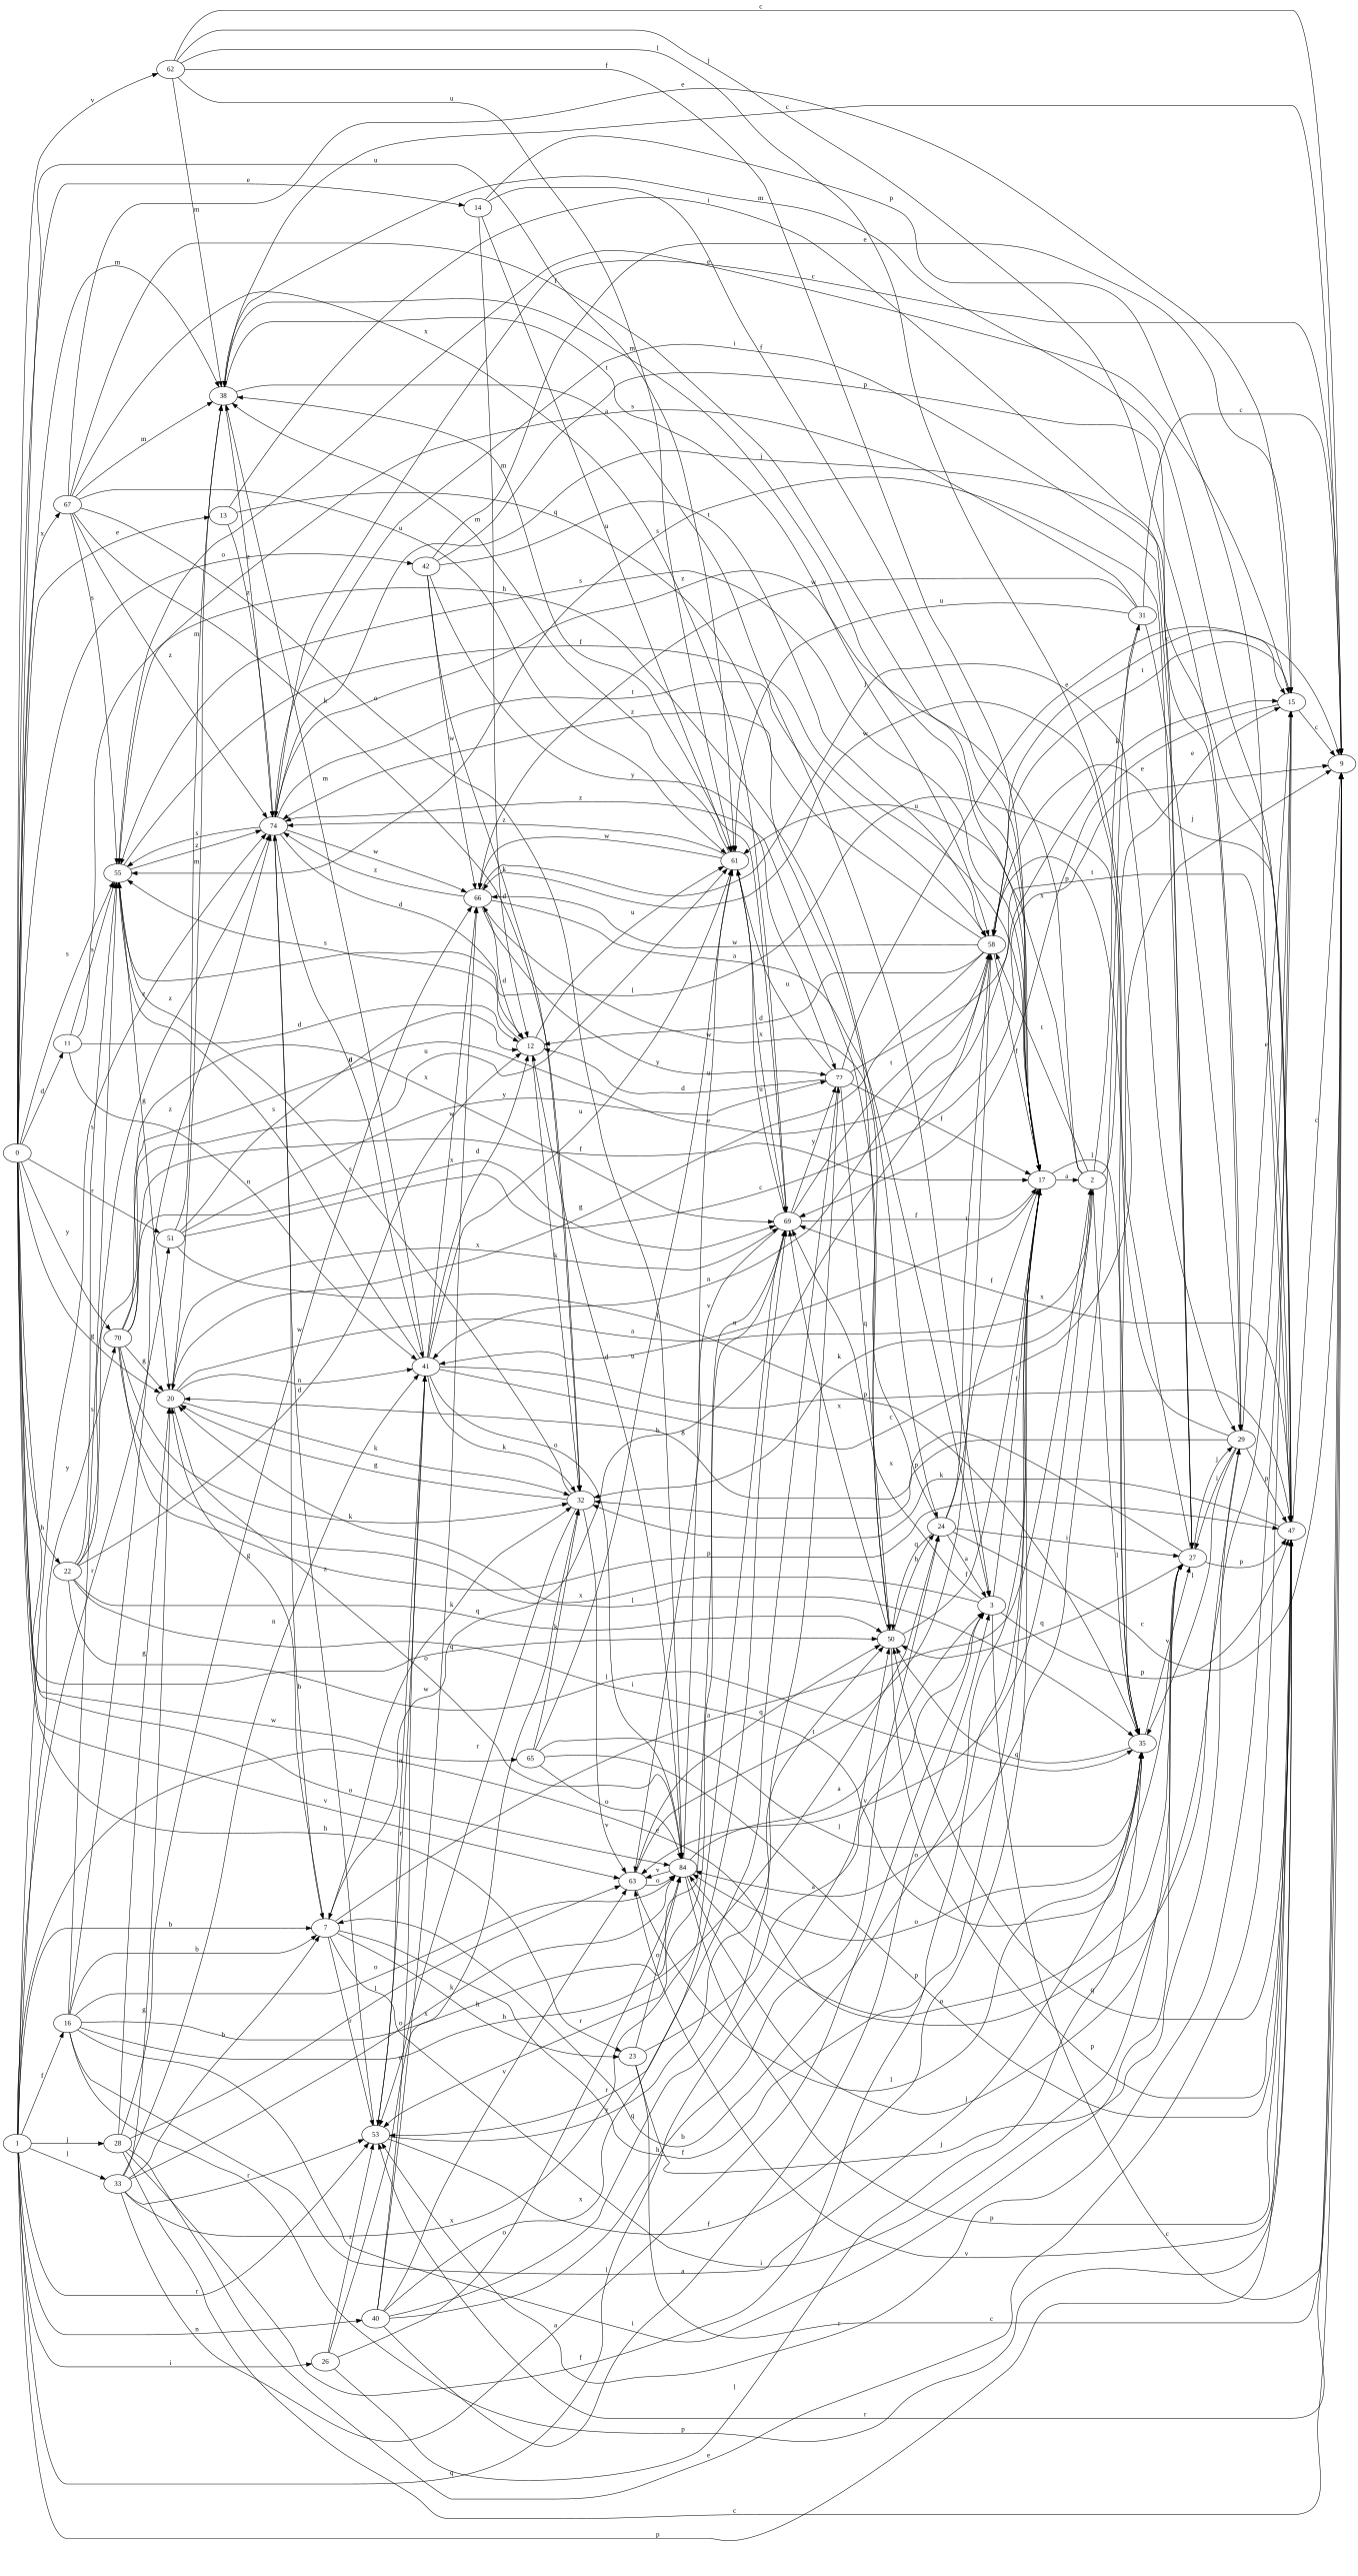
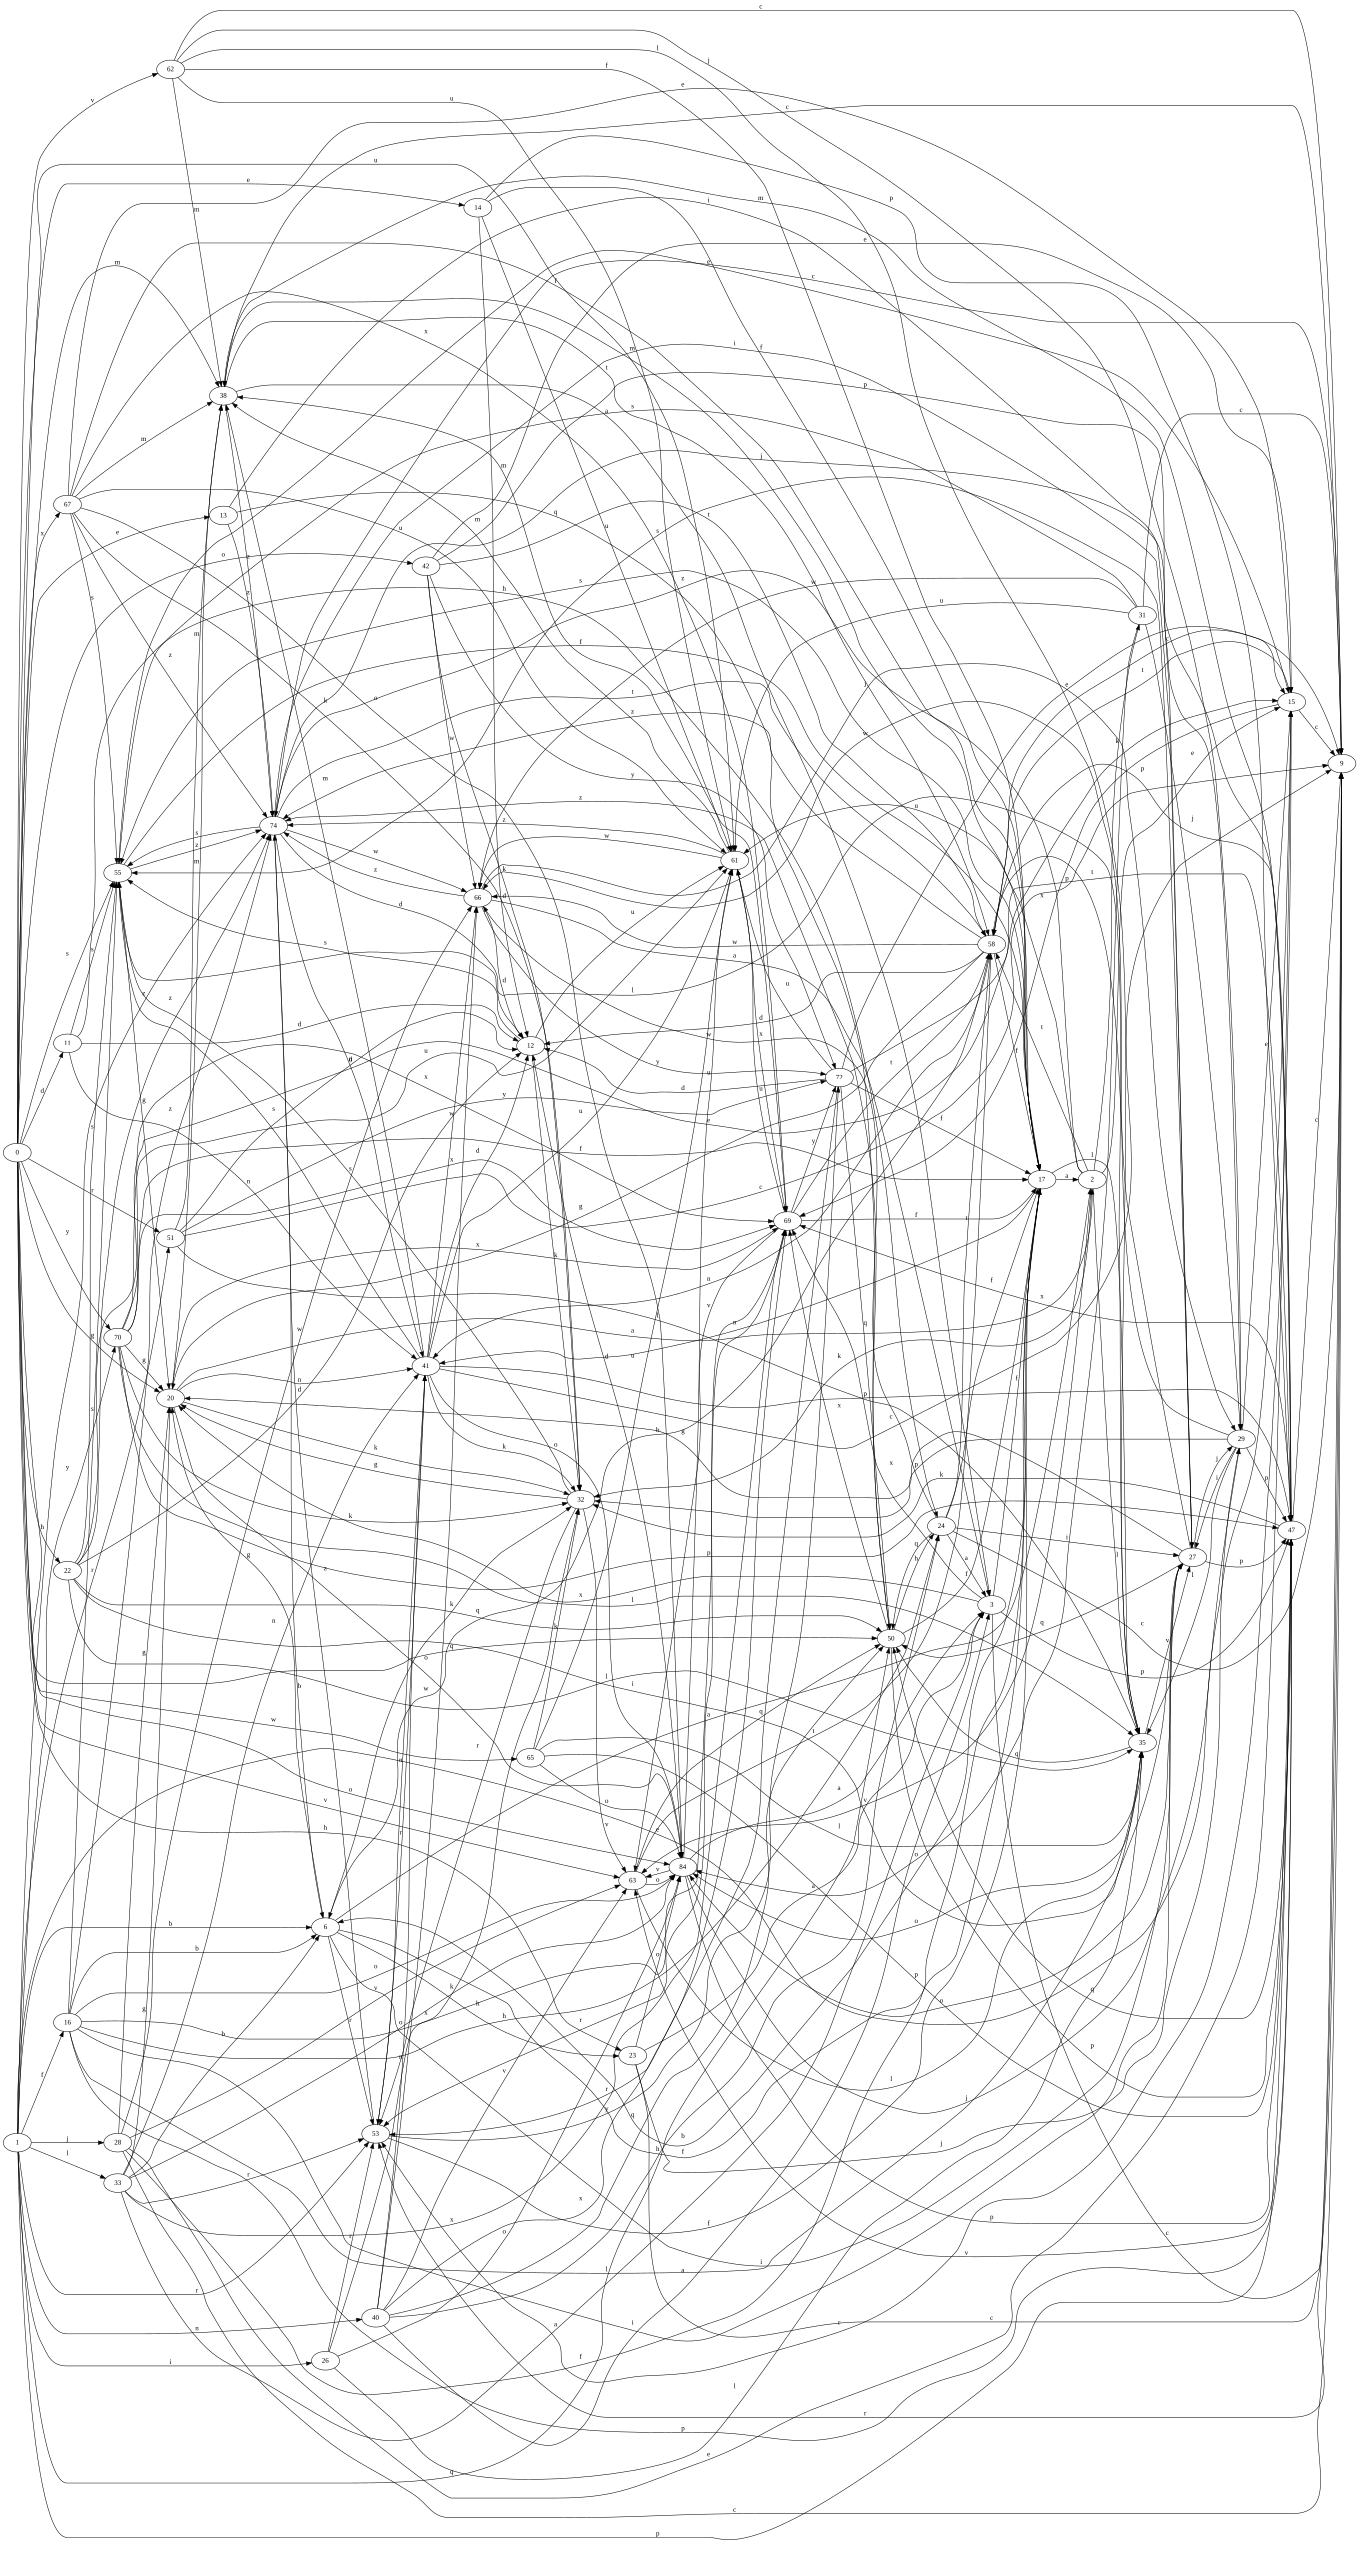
  strict digraph {
    fontname="Liberation Serif"
    rankdir=LR
    node [fontname="Liberation Serif"]
    edge [fontname="Liberation Serif"]
    0
    11
    13
    14
    20
    22
    23
    38
    42
    n10 [label=84]
    50
    51
    55
    61
    62
    63
    65
    67
    70
    12
    24
    41
    74
    27
    47
    17
    2
    32
    69
    35
    3
    9
    29
    58
    15
    66
    72
    1
-   6 [label=7]
+   6
    16
    26
    28
    33
    40
    53
    31
    0 -> 11 [label=d]
    0 -> 13 [label=e]
    0 -> 14 [label=e]
    0 -> 20 [label=g]
    0 -> 22 [label=h]
    0 -> 23 [label=h]
    0 -> 38 [label=m]
    0 -> 42 [label=o]
    0 -> n10 [label=o]
    0 -> 50 [label=q]
    0 -> 51 [label=r]
    0 -> 55 [label=s]
    0 -> 61 [label=u]
    0 -> 62 [label=v]
    0 -> 63 [label=v]
    0 -> 65 [label=w]
    0 -> 67 [label=x]
    0 -> 70 [label=y]
    11 -> 55 [label=s]
    11 -> 12 [label=d]
    11 -> 24 [label=h]
    11 -> 41 [label=n]
    13 -> 50 [label=q]
    13 -> 74 [label=z]
    13 -> 27 [label=i]
    14 -> 61 [label=u]
    14 -> 12 [label=d]
    14 -> 47 [label=p]
    14 -> 17 [label=f]
    20 -> 38 [label=m]
    20 -> n10 [label=o]
    20 -> 41 [label=n]
    20 -> 2 [label=a]
    20 -> 32 [label=k]
    20 -> 69 [label=x]
    22 -> 50 [label=q]
    22 -> 55 [label=s]
    22 -> 12 [label=d]
    22 -> 74 [label=z]
    22 -> 27 [label=i]
    22 -> 69 [label=x]
    22 -> 35 [label=l]
    23 -> n10 [label=o]
    23 -> 3 [label=a]
    23 -> 9 [label=c]
    23 -> 29 [label=j]
    38 -> 74 [label=z]
    38 -> 3 [label=a]
    38 -> 9 [label=c]
    38 -> 58 [label=t]
    42 -> 47 [label=p]
    42 -> 32 [label=k]
    42 -> 58 [label=t]
    42 -> 15 [label=e]
    42 -> 66 [label=w]
    42 -> 72 [label=y]
    n10 -> 61 [label=u]
    n10 -> 63 [label=v]
    n10 -> 12 [label=d]
    n10 -> 47 [label=p]
    n10 -> 3 [label=a]
    n10 -> 29 [label=j]
    50 -> 24 [label=h]
    50 -> 74 [label=z]
    50 -> 47 [label=p]
    50 -> 17 [label=f]
    50 -> 69 [label=x]
    51 -> 38 [label=m]
    51 -> 12 [label=d]
    51 -> 35 [label=l]
    51 -> 9 [label=c]
    51 -> 72 [label=y]
    55 -> 20 [label=g]
    55 -> 74 [label=z]
    55 -> 17 [label=f]
    55 -> 35 [label=l]
    55 -> 15 [label=e]
    61 -> 38 [label=m]
    61 -> 74 [label=z]
    61 -> 69 [label=x]
    61 -> 66 [label=w]
    62 -> 38 [label=m]
    62 -> 61 [label=u]
    62 -> 17 [label=f]
    62 -> 35 [label=l]
    62 -> 9 [label=c]
    62 -> 29 [label=j]
    63 -> n10 [label=o]
    63 -> 50 [label=q]
    63 -> 35 [label=l]
    63 -> 58 [label=t]
    65 -> n10 [label=o]
    65 -> 61 [label=u]
    65 -> 47 [label=p]
    65 -> 32 [label=k]
    65 -> 35 [label=l]
    67 -> 38 [label=m]
    67 -> n10 [label=o]
    67 -> 55 [label=s]
    67 -> 61 [label=u]
    67 -> 74 [label=z]
    67 -> 17 [label=f]
    67 -> 32 [label=k]
    67 -> 69 [label=x]
    67 -> 15 [label=e]
    70 -> 20 [label=g]
    70 -> 61 [label=u]
    70 -> 47 [label=p]
    70 -> 17 [label=f]
    70 -> 32 [label=k]
    70 -> 69 [label=x]
    70 -> 35 [label=l]
    70 -> 15 [label=e]
    12 -> 55 [label=s]
    12 -> 61 [label=u]
    12 -> 32 [label=k]
    24 -> 50 [label=q]
    24 -> 27 [label=i]
    24 -> 17 [label=f]
    24 -> 3 [label=a]
    24 -> 9 [label=c]
    24 -> 58 [label=t]
    24 -> 66 [label=w]
    41 -> 38 [label=m]
    41 -> n10 [label=o]
    41 -> 55 [label=s]
    41 -> 61 [label=u]
    41 -> 12 [label=d]
    41 -> 47 [label=p]
    41 -> 32 [label=k]
    41 -> 9 [label=c]
    41 -> 66 [label=w]
    41 -> 53 [label=r]
    74 -> 55 [label=s]
    74 -> 12 [label=d]
    74 -> 41 [label=n]
    74 -> 27 [label=i]
    74 -> 9 [label=c]
    74 -> 29 [label=j]
    74 -> 58 [label=t]
    74 -> 66 [label=w]
    74 -> 6 [label=b]
    27 -> 20 [label=g]
    27 -> n10 [label=o]
    27 -> 50 [label=q]
    27 -> 55 [label=s]
    27 -> 47 [label=p]
    27 -> 29 [label=j]
    27 -> 58 [label=t]
    47 -> 38 [label=m]
    47 -> 50 [label=q]
    47 -> 63 [label=v]
    47 -> 32 [label=k]
    47 -> 69 [label=x]
    47 -> 9 [label=c]
    17 -> 38 [label=m]
    17 -> 55 [label=s]
    17 -> 41 [label=n]
    17 -> 2 [label=a]
    17 -> 35 [label=l]
    17 -> 6 [label=b]
    2 -> 61 [label=u]
    2 -> 63 [label=v]
    2 -> 74 [label=z]
    2 -> 32 [label=k]
    2 -> 35 [label=l]
    2 -> 58 [label=t]
    2 -> 15 [label=e]
    2 -> 31 [label=k]
    32 -> 20 [label=g]
    32 -> 55 [label=s]
    32 -> 63 [label=v]
    32 -> 53 [label=r]
    69 -> 38 [label=m]
    69 -> 61 [label=u]
    69 -> 63 [label=v]
    69 -> 17 [label=f]
    69 -> 58 [label=t]
    69 -> 72 [label=y]
    69 -> 53 [label=r]
    35 -> n10 [label=o]
    35 -> 50 [label=q]
    35 -> 27 [label=v]
    3 -> 20 [label=x]
    3 -> 47 [label=p]
    3 -> 17 [label=f]
    3 -> 69 [label=x]
    3 -> 9 [label=c]
    9 -> 53 [label=r]
    29 -> 27 [label=i]
    29 -> 47 [label=p]
    29 -> 32 [label=p]
    29 -> 35 [label=l]
    29 -> 15 [label=e]
    29 -> 66 [label=w]
    58 -> 20 [label=g]
    58 -> 12 [label=d]
    58 -> 41 [label=n]
    58 -> 74 [label=z]
-   58 -> 47 [label=e]
+   58 -> 47 [label=p]
    58 -> 17 [label=f]
    58 -> 9 [label=c]
    58 -> 66 [label=w]
    58 -> 6 [label=b]
    15 -> 69 [label=x]
    15 -> 9 [label=c]
    15 -> 58 [label=t]
    15 -> 53 [label=r]
    66 -> 12 [label=d]
    66 -> 74 [label=z]
    66 -> 3 [label=a]
    66 -> 29 [label=j]
    66 -> 72 [label=y]
    72 -> 50 [label=q]
    72 -> 61 [label=u]
    72 -> 12 [label=d]
    72 -> 47 [label=p]
    72 -> 17 [label=f]
    72 -> 15 [label=e]
    72 -> 53 [label=r]
    1 -> 50 [label=q]
    1 -> 51 [label=r]
    1 -> 70 [label=y]
    1 -> 74 [label=z]
    1 -> 47 [label=p]
    1 -> 15 [label=e]
    1 -> 6 [label=b]
    1 -> 16 [label=f]
    1 -> 26 [label=i]
    1 -> 28 [label=j]
    1 -> 33 [label=l]
    1 -> 40 [label=n]
    1 -> 53 [label=r]
    6 -> 20 [label=g]
    6 -> 23 [label=h]
    6 -> 27 [label=i]
    6 -> 17 [label=f]
    6 -> 2 [label=a]
    6 -> 32 [label=k]
    6 -> 53 [label=r]
    16 -> n10 [label=o]
    16 -> 55 [label=s]
    16 -> 24 [label=h]
    16 -> 74 [label=z]
    16 -> 27 [label=i]
    16 -> 47 [label=p]
    16 -> 69 [label=x]
    16 -> 35 [label=l]
    16 -> 6 [label=b]
    26 -> n10 [label=o]
    26 -> 32 [label=k]
    26 -> 35 [label=l]
    26 -> 53 [label=r]
    28 -> 20 [label=g]
-   28 -> 63 [label=l]
+   28 -> 63 [label=v]
    28 -> 17 [label=f]
    28 -> 9 [label=c]
    28 -> 15 [label=e]
    28 -> 66 [label=w]
    33 -> 20 [label=g]
    33 -> n10 [label=o]
    33 -> 41 [label=n]
    33 -> 69 [label=x]
    33 -> 3 [label=a]
    33 -> 6 [label=b]
    33 -> 53 [label=r]
    40 -> 50 [label=q]
    40 -> 63 [label=v]
    40 -> 24 [label=h]
    40 -> 41 [label=n]
    40 -> 69 [label=x]
    40 -> 3 [label=a]
    40 -> 66 [label=w]
    53 -> 41 [label=n]
    53 -> 74 [label=z]
    53 -> 17 [label=f]
    53 -> 72 [label=y]
    31 -> n10 [label=o]
    31 -> 55 [label=s]
    31 -> 61 [label=u]
    31 -> 9 [label=c]
    31 -> 29 [label=j]
    31 -> 66 [label=w]
  }
